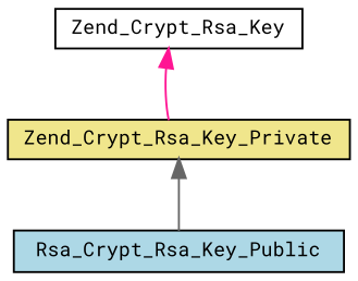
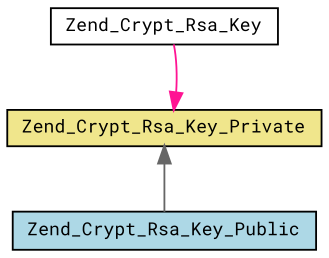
  digraph {
    fontname="Roboto Mono"
    rankdir=TB
    node [color=black fontname="Roboto Mono" fontsize=10 shape=record style=filled]
    edge [dir=back fontname="Roboto Mono" fontsize=10 labelfontname=Helvetica labelfontsize=10 style=solid]
    n1 [fillcolor=white height=0.2 label=Zend_Crypt_Rsa_Key width=0.4]
    n2 [fillcolor=khaki height=0.2 label=Zend_Crypt_Rsa_Key_Private width=0.4]
-   n3 [fillcolor=lightblue height=0.2 label=Rsa_Crypt_Rsa_Key_Public width=0.4]
-   n1 -> n2 [color=deeppink]
+   n3 [fillcolor=lightblue height=0.2 label=Zend_Crypt_Rsa_Key_Public width=0.4]
+   n2 -> n1 [color=deeppink]
    n2 -> n3 [color=gray40]
  }
